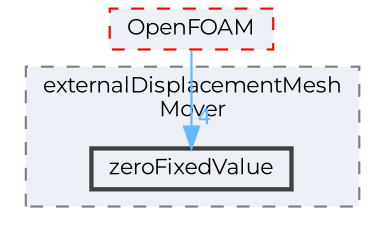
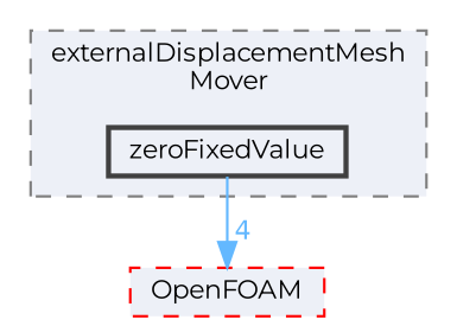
  digraph {
    compound=true
    fontname=Montserrat
    node [fillcolor="#edf0f7" fontname=Montserrat fontsize=10 shape=box]
    n1 [color=grey25 height=0.2 label=zeroFixedValue style="filled,bold" width=0.4]
    n2 [color=red height=0.2 label=OpenFOAM style="filled,dashed" width=0.4]
    subgraph cluster_1 {
      bgcolor="#edf0f7"
      fontsize=10
      label="externalDisplacementMesh\lMover"
      pencolor=grey50
      style="filled,dashed"
      n1
    }
-   n2 -> n1 [color=steelblue1 fontcolor=steelblue1 fontname=Montserrat fontsize=10 headlabel=4 labeldistance=1.5 labelfontname=Helvetica labelfontsize=10]
+   n1 -> n2 [color=steelblue1 fontcolor=steelblue1 fontname=Montserrat fontsize=10 headlabel=4 labeldistance=1.5 labelfontname=Helvetica labelfontsize=10]
  }
